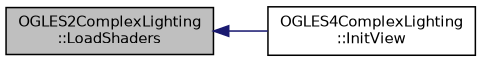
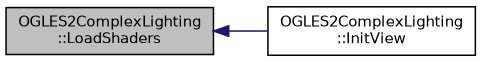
  digraph {
    rankdir=LR
    node [color=black fontname=Helvetica fontsize=10 shape=record style=filled]
    n1 [fillcolor=grey75 fontcolor=black height=0.2 label="OGLES2ComplexLighting\l::LoadShaders" width=0.4]
-   n2 [fillcolor=white height=0.2 label="OGLES4ComplexLighting\l::InitView" width=0.4]
+   n2 [fillcolor=white height=0.2 label="OGLES2ComplexLighting\l::InitView" width=0.4]
    n1 -> n2 [color=midnightblue dir=back fontname=Helvetica fontsize=10 labelfontname=Helvetica labelfontsize=10 style=solid]
  }
